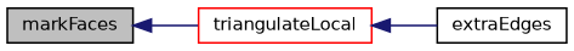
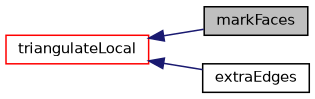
  digraph {
    rankdir=LR
    node [color=black fontname=Helvetica fontsize=10 shape=record]
    edge [color=midnightblue dir=back fontname=Helvetica fontsize=10 labelfontname=Helvetica labelfontsize=10 style=solid]
    n1 [fillcolor=grey75 fontcolor=black height=0.2 label=markFaces style=filled width=0.4]
    n2 [color=red height=0.2 label=triangulateLocal width=0.4]
    n3 [height=0.2 label=extraEdges width=0.4]
-   n1 -> n2
+   n2 -> n1
    n2 -> n3
  }
